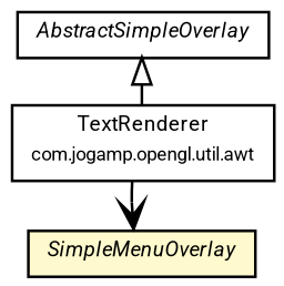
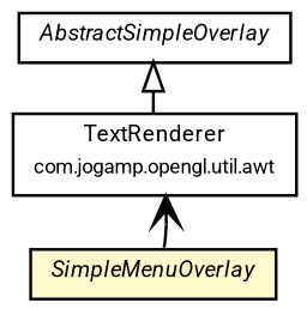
  digraph {
    fontname="DejaVu Serif"
    nodesep=0.15
    rankdir=TB
    ranksep=0.25
    node [fontcolor=black fontname="DejaVu Serif" fontsize=8 margin=0 shape=plaintext]
    edge [color=black fontname="DejaVu Serif" fontsize=7 labelfontname=Roboto labelfontsize=7]
    n1 [height=0 label=<<table title="de.lmu.ifi.dbs.elki.visualization.parallel3d.util.AbstractSimpleOverlay" border="0" cellborder="1" cellspacing="0" cellpadding="2" href="AbstractSimpleOverlay.html" target="_parent"> 		<tr><td><table border="0" cellspacing="0" cellpadding="1"> 		<tr><td align="center" balign="center"> <font face="Roboto"><i>AbstractSimpleOverlay</i></font> </td></tr> 		</table></td></tr> 		</table>> width=0]
    n2 [height=0 label=<<table title="com.jogamp.opengl.util.awt.TextRenderer" border="0" cellborder="1" cellspacing="0" cellpadding="2" href="http://docs.oracle.com/javase/7/docs/api/com/jogamp/opengl/util/awt/TextRenderer.html" target="_parent"> 		<tr><td><table border="0" cellspacing="0" cellpadding="1"> 		<tr><td align="center" balign="center"> <font face="Roboto">TextRenderer</font> </td></tr> 		<tr><td align="center" balign="center"> <font face="Roboto" point-size="7.0">com.jogamp.opengl.util.awt</font> </td></tr> 		</table></td></tr> 		</table>> width=0]
    n3 [height=0 label=<<table title="de.lmu.ifi.dbs.elki.visualization.parallel3d.util.SimpleMenuOverlay" border="0" cellborder="1" cellspacing="0" cellpadding="2" bgcolor="lemonChiffon" href="SimpleMenuOverlay.html" target="_parent"> 		<tr><td><table border="0" cellspacing="0" cellpadding="1"> 		<tr><td align="center" balign="center"> <font face="Roboto"><i>SimpleMenuOverlay</i></font> </td></tr> 		</table></td></tr> 		</table>> width=0]
    n1 -> n2 [arrowtail=empty dir=back weight=10]
-   n2 -> n3 [arrowhead=open weight=1]
+   n3 -> n2 [arrowhead=open weight=1]
  }
